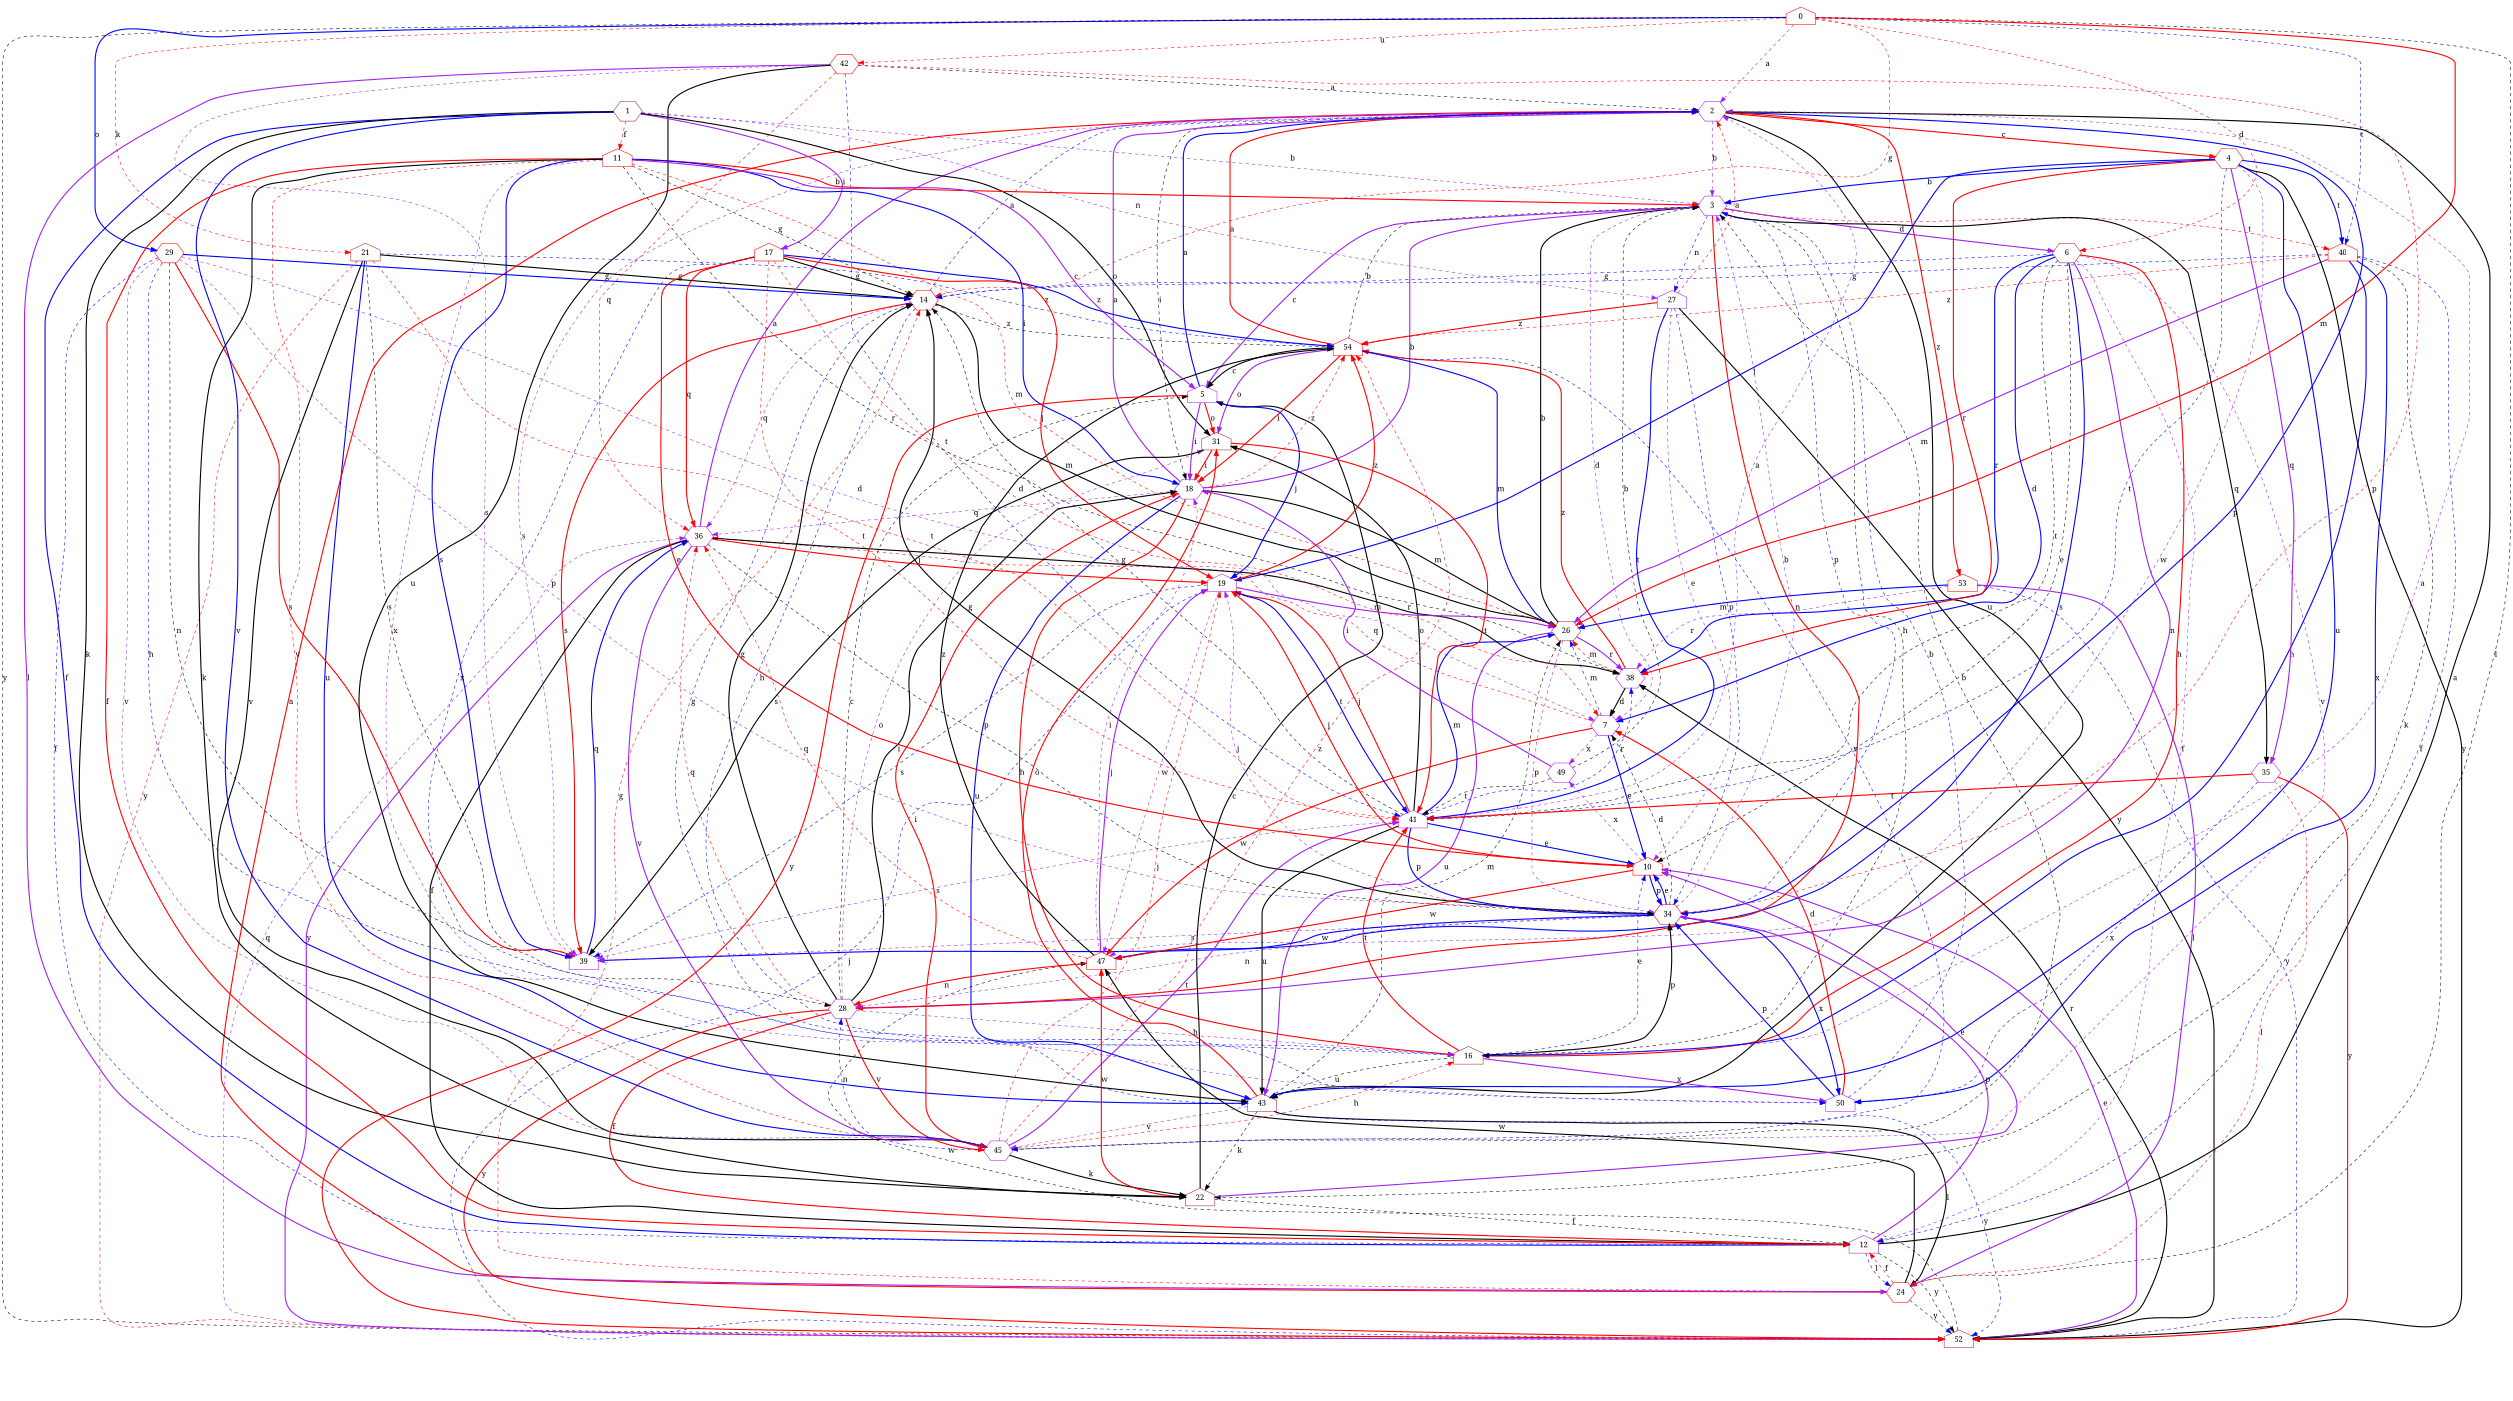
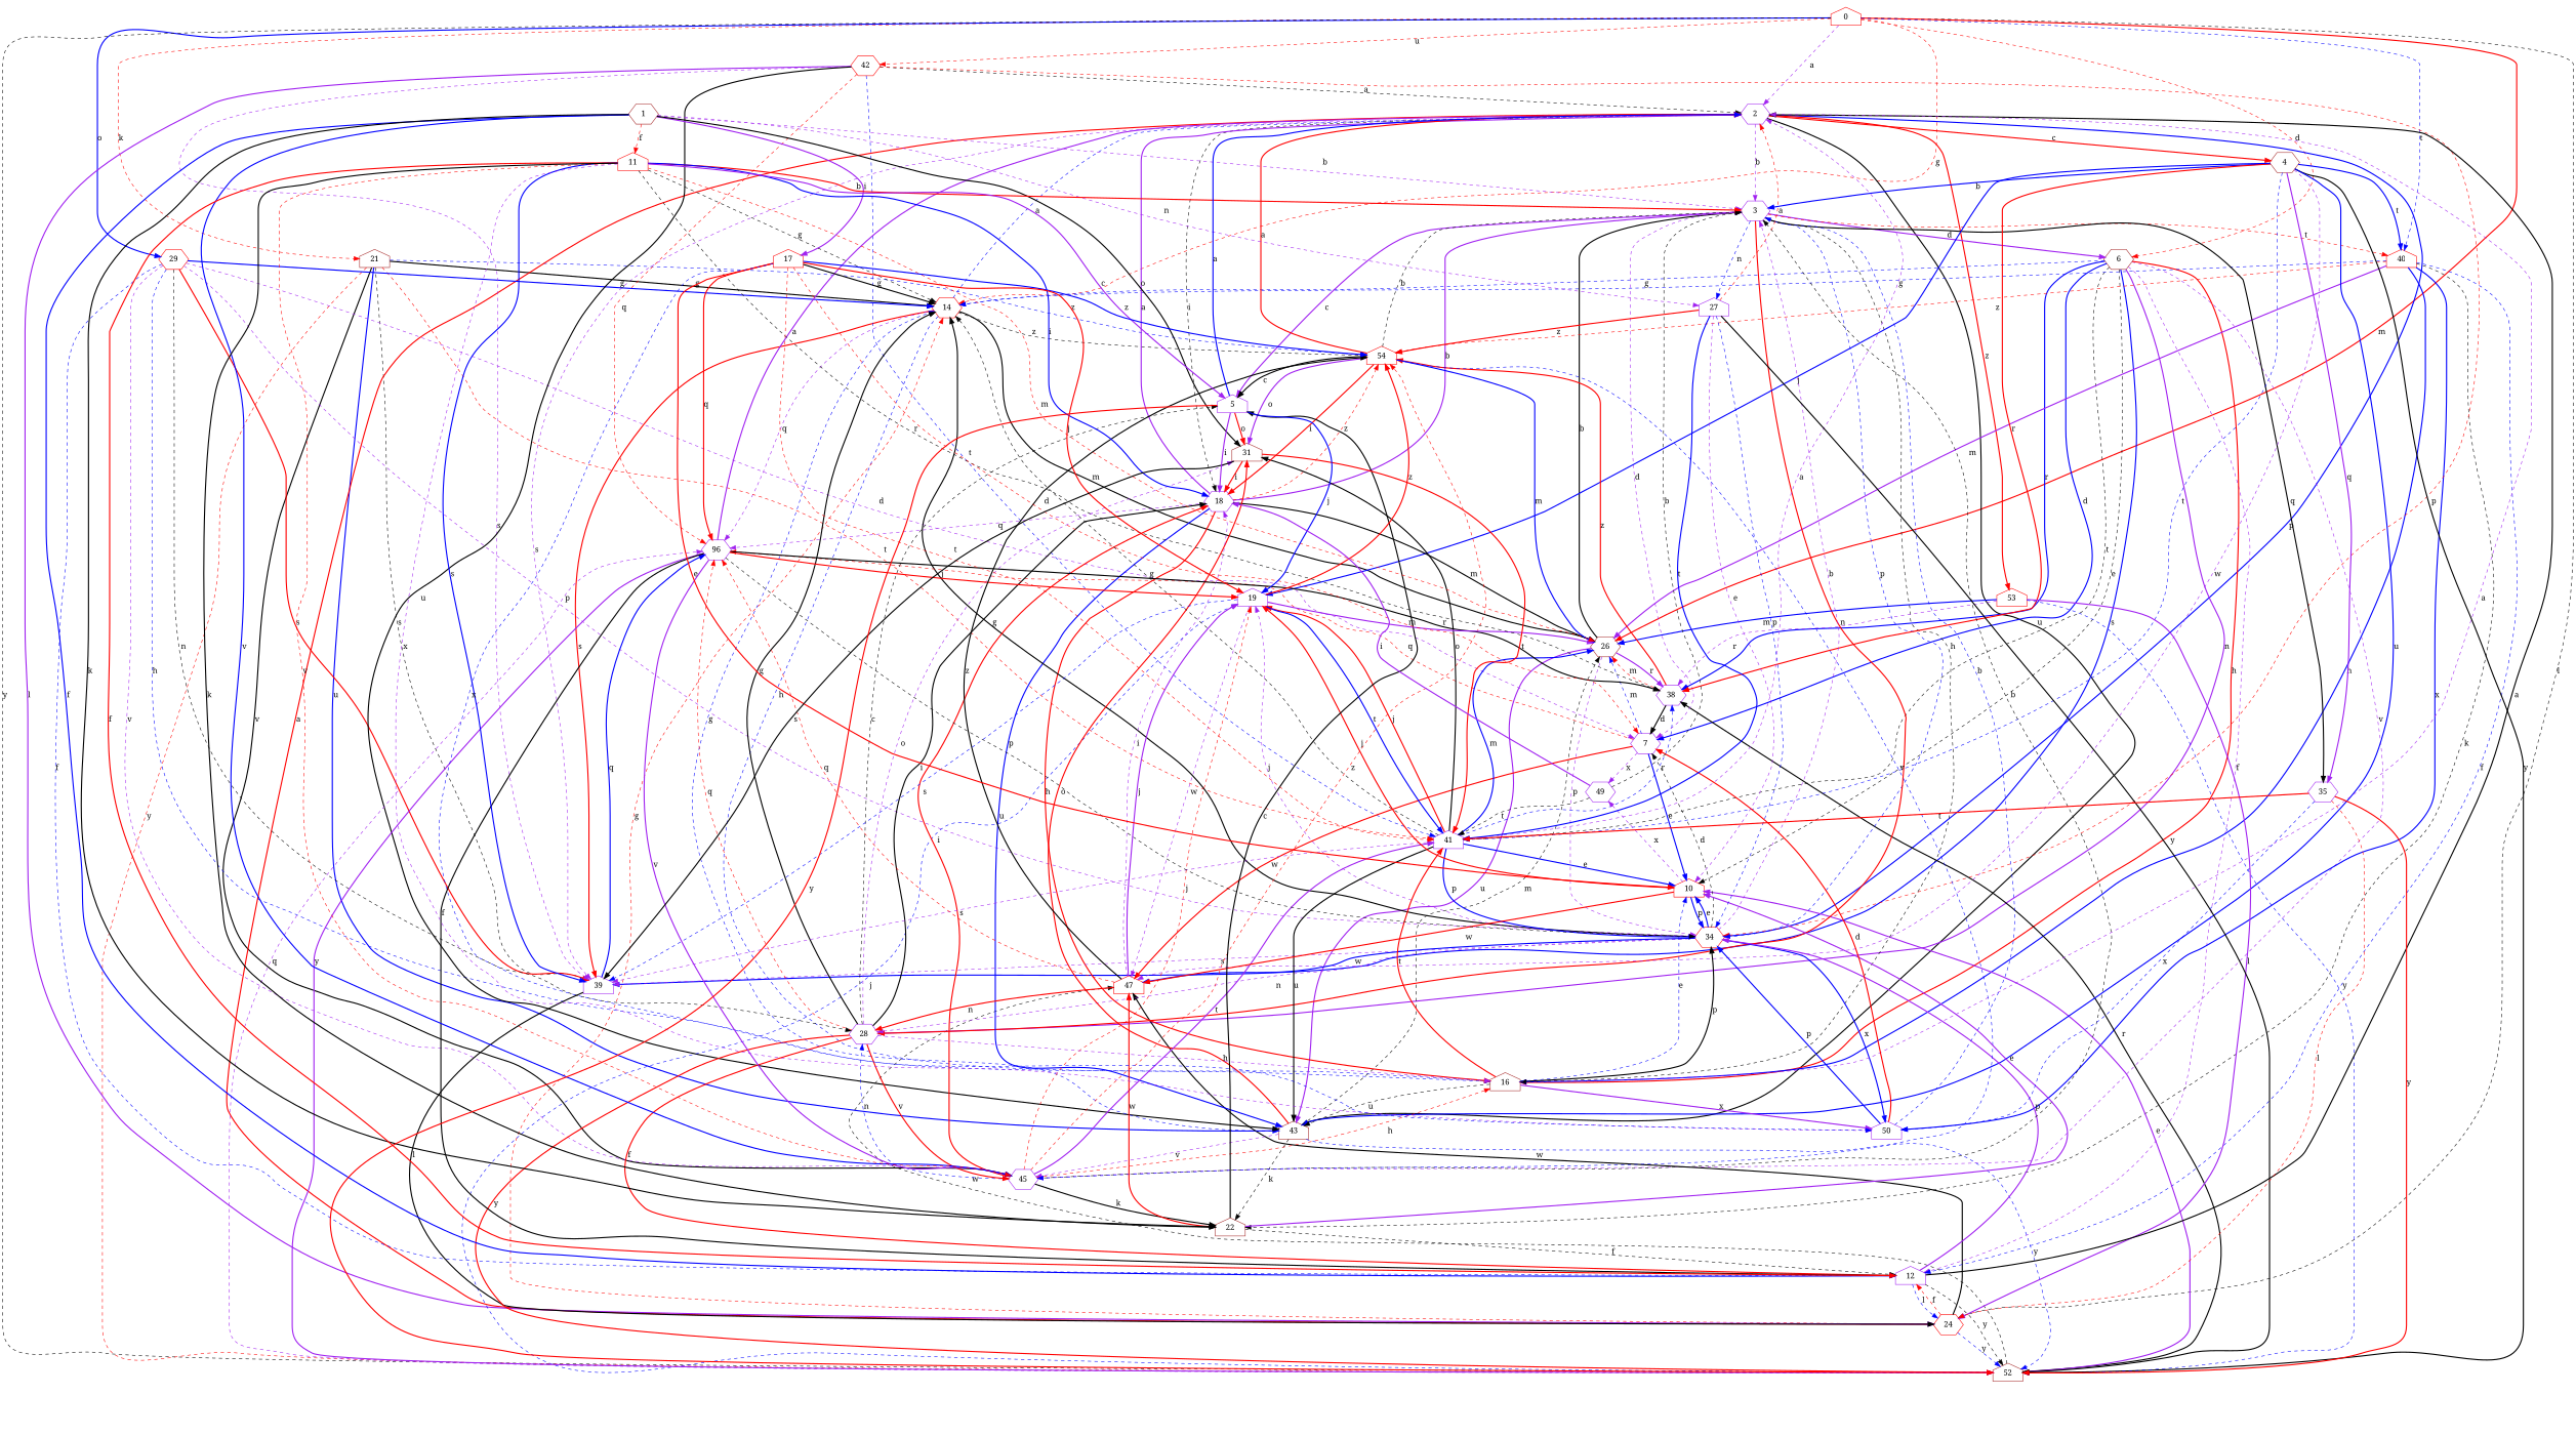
  strict digraph {
    fontname="Noto Serif"
    node [color=purple fontname="Noto Serif" shape=house]
    edge [color=red fontname="Noto Serif" style=bold]
    0 [color=red]
    2 [shape=hexagon]
    6 [color=brown shape=hexagon]
    14 [color=red shape=hexagon]
    21 [color=brown]
    24 [color=red shape=hexagon]
    26 [color=brown shape=hexagon]
    29 [color=red shape=hexagon]
    40 [color=red]
    42 [color=red shape=hexagon]
    52 [color=brown]
    3 [shape=hexagon]
    4 [color=brown shape=hexagon]
    18 [shape=hexagon]
    34 [color=red shape=hexagon]
    39
    43 [color=brown]
    53 [color=red]
    12
    45 [shape=hexagon]
    7 [shape=hexagon]
    16 [color=brown]
    28 [shape=hexagon]
    38 [shape=hexagon]
    41
    10 [color=red]
-   36 [shape=hexagon]
+   36 [shape=hexagon label=96]
    54 [color=red]
    47 [color=red]
    22 [color=brown]
    50
    19
    1 [color=brown shape=hexagon]
    11 [color=red]
    17 [color=red]
    27
    31 [color=brown]
    5
    35 [shape=hexagon]
    49 [shape=hexagon]
    0 -> 2 [color=purple label=a style=dashed]
    0 -> 6 [label=d style=dashed]
    0 -> 14 [label=g style=dashed]
    0 -> 21 [label=k style=dashed]
    0 -> 24 [color=black label=l style=dashed]
    0 -> 26 [label=m]
    0 -> 29 [color=blue label=o]
    0 -> 40 [color=blue label=t style=dashed]
    0 -> 42 [label=u style=dashed]
    0 -> 52 [color=black label=y style=dashed]
    2 -> 3 [color=purple label=b style=dashed]
    2 -> 4 [label=c]
    2 -> 18 [color=black label=i style=dashed]
    2 -> 34 [color=blue label=p]
    2 -> 39 [color=purple label=s style=dashed]
    2 -> 43 [color=black label=u]
    2 -> 53 [label=z]
    6 -> 14 [color=blue label=g style=dashed]
    6 -> 39 [color=blue label=s]
    6 -> 12 [color=purple label=f style=dashed]
    6 -> 45 [color=purple label=v style=dashed]
    6 -> 7 [color=blue label=d]
    6 -> 16 [label=h]
    6 -> 28 [color=purple label=n]
    6 -> 38 [color=blue label=r]
    6 -> 41 [color=black label=t style=dashed]
    6 -> 10 [color=black label=e style=dashed]
    14 -> 2 [color=blue label=a style=dashed]
    14 -> 26 [color=black label=m]
    14 -> 39 [label=s]
    14 -> 16 [color=blue label=h style=dashed]
    14 -> 36 [color=purple label=q style=dashed]
    14 -> 54 [color=black label=z style=dashed]
    21 -> 14 [color=black label=g]
    21 -> 52 [label=y style=dashed]
    21 -> 39 [color=black label=s style=dashed]
    21 -> 43 [color=blue label=u]
    21 -> 45 [color=black label=v]
    21 -> 41 [label=t style=dashed]
    21 -> 54 [color=blue label=z style=dashed]
    24 -> 2 [label=a]
    24 -> 14 [label=g style=dashed]
    24 -> 52 [color=blue label=y style=dashed]
    24 -> 12 [label=f style=dashed]
    24 -> 47 [color=black label=w]
    26 -> 3 [color=black label=b]
    26 -> 34 [color=purple label=p style=dashed]
    26 -> 43 [color=purple label=u]
    26 -> 38 [color=purple label=r]
    29 -> 14 [color=blue label=g]
    29 -> 34 [color=purple label=p style=dashed]
    29 -> 39 [label=s]
    29 -> 12 [color=blue label=f style=dashed]
    29 -> 45 [color=purple label=v style=dashed]
    29 -> 7 [color=purple label=d style=dashed]
    29 -> 16 [color=blue label=h style=dashed]
    29 -> 28 [color=black label=n style=dashed]
    40 -> 14 [color=blue label=g style=dashed]
    40 -> 26 [color=purple label=m]
    40 -> 12 [color=blue label=f style=dashed]
    40 -> 16 [color=blue label=h]
    40 -> 54 [label=z style=dashed]
    40 -> 22 [color=black label=k style=dashed]
    40 -> 50 [color=blue label=x]
    42 -> 2 [color=black label=a style=dashed]
    42 -> 24 [color=purple label=l]
    42 -> 34 [label=p style=dashed]
    42 -> 39 [color=purple label=s style=dashed]
    42 -> 43 [color=black label=u]
    42 -> 41 [color=blue label=t style=dashed]
    42 -> 36 [label=q style=dashed]
    52 -> 38 [color=black label=r]
    52 -> 10 [color=purple label=e]
    52 -> 36 [color=purple label=q style=dashed]
    52 -> 47 [color=black label=w style=dashed]
    52 -> 19 [color=blue label=j style=dashed]
    3 -> 6 [color=purple label=d]
    3 -> 40 [label=t style=dashed]
    3 -> 34 [color=blue label=p style=dashed]
    3 -> 7 [color=purple label=d style=dashed]
    3 -> 16 [color=black label=h style=dashed]
    3 -> 28 [label=n]
    3 -> 27 [color=blue label=n style=dashed]
    3 -> 5 [color=purple label=c]
    3 -> 35 [color=black label=q]
    4 -> 40 [color=blue label=t]
    4 -> 52 [color=black label=y]
    4 -> 3 [color=blue label=b]
    4 -> 43 [color=blue label=u]
    4 -> 38 [label=r]
    4 -> 41 [color=blue label=t style=dashed]
    4 -> 47 [color=purple label=w style=dashed]
    4 -> 19 [color=blue label=j]
    4 -> 35 [color=purple label=q]
    18 -> 2 [color=purple label=a]
    18 -> 26 [color=black label=m]
    18 -> 3 [color=purple label=b]
    18 -> 43 [color=blue label=u]
    18 -> 16 [label=h]
    18 -> 36 [color=purple label=q style=dashed]
    18 -> 54 [label=z style=dashed]
    34 -> 14 [color=black label=g]
    34 -> 3 [color=purple label=b style=dashed]
    34 -> 39 [color=purple label=s style=dashed]
    34 -> 7 [color=black label=d style=dashed]
    34 -> 28 [color=purple label=n style=dashed]
    34 -> 10 [color=blue label=e]
    34 -> 47 [color=blue label=w]
    34 -> 50 [color=blue label=x]
    34 -> 19 [color=purple label=j style=dashed]
    39 -> 36 [color=blue label=q]
    43 -> 14 [color=blue label=g style=dashed]
-   43 -> 24 [color=black label=l]
+   39 -> 24 [color=black label=l]
    43 -> 26 [color=black label=m style=dashed]
    43 -> 52 [color=blue label=y style=dashed]
    43 -> 45 [color=purple label=v style=dashed]
    43 -> 22 [color=black label=k style=dashed]
    43 -> 31 [label=o]
    53 -> 24 [color=purple label=l]
    53 -> 26 [color=blue label=m]
    53 -> 52 [color=blue label=y style=dashed]
    53 -> 38 [color=purple label=r style=dashed]
    12 -> 2 [color=black label=a]
    12 -> 24 [color=blue label=l style=dashed]
    12 -> 52 [color=black label=y style=dashed]
    12 -> 34 [color=purple label=p]
    45 -> 3 [color=black label=b style=dashed]
    45 -> 18 [label=i]
    45 -> 16 [label=h style=dashed]
    45 -> 28 [color=blue label=n style=dashed]
    45 -> 41 [color=purple label=t]
    45 -> 54 [label=z style=dashed]
    45 -> 22 [color=black label=k]
    45 -> 19 [label=j style=dashed]
    7 -> 26 [color=blue label=m style=dashed]
    7 -> 10 [color=blue label=e]
    7 -> 36 [label=q style=dashed]
    7 -> 47 [label=w]
    7 -> 49 [color=purple label=x style=dashed]
    16 -> 2 [color=purple label=a style=dashed]
    16 -> 34 [color=black label=p]
    16 -> 43 [color=black label=u style=dashed]
    16 -> 41 [label=t]
    16 -> 10 [color=blue label=e style=dashed]
    16 -> 50 [color=purple label=x]
    28 -> 14 [color=black label=g]
    28 -> 52 [label=y]
    28 -> 18 [color=black label=i]
    28 -> 12 [label=f]
    28 -> 45 [label=v]
    28 -> 16 [color=purple label=h style=dashed]
    28 -> 36 [label=q style=dashed]
    28 -> 31 [color=purple label=o style=dashed]
    28 -> 5 [color=black label=c style=dashed]
    38 -> 26 [label=m style=dashed]
    38 -> 7 [color=black label=d]
    38 -> 54 [label=z]
    41 -> 2 [color=purple label=a style=dashed]
    41 -> 14 [color=black label=g style=dashed]
    41 -> 26 [color=blue label=m]
    41 -> 34 [color=blue label=p]
    41 -> 39 [color=purple label=s style=dashed]
    41 -> 43 [color=black label=u]
    41 -> 38 [color=blue label=r style=dashed]
    41 -> 10 [color=blue label=e]
    41 -> 19 [label=j]
    41 -> 31 [color=black label=o]
    10 -> 34 [color=blue label=p]
    10 -> 47 [label=w]
    10 -> 19 [label=j]
    10 -> 49 [color=purple label=x style=dashed]
    36 -> 2 [color=purple label=a]
    36 -> 52 [color=purple label=y]
    36 -> 34 [color=black label=p style=dashed]
    36 -> 12 [color=black label=f]
    36 -> 45 [color=purple label=v]
    36 -> 38 [color=black label=r]
    36 -> 19 [label=j]
    54 -> 2 [label=a]
    54 -> 26 [color=blue label=m]
    54 -> 3 [color=black label=b style=dashed]
    54 -> 18 [label=i]
    54 -> 45 [color=blue label=v style=dashed]
    54 -> 31 [color=purple label=o]
    54 -> 5 [color=black label=c]
    47 -> 18 [color=purple label=i style=dashed]
    47 -> 28 [label=n]
    47 -> 36 [label=q style=dashed]
    47 -> 54 [color=black label=z]
    47 -> 19 [color=purple label=j]
    22 -> 12 [color=black label=f style=dashed]
    22 -> 10 [color=purple label=e]
    22 -> 47 [label=w]
    22 -> 5 [color=black label=c]
    50 -> 3 [color=blue label=b style=dashed]
    50 -> 34 [color=blue label=p]
    50 -> 7 [label=d]
    19 -> 26 [color=purple label=m]
    19 -> 39 [color=blue label=s style=dashed]
    19 -> 41 [color=blue label=t]
    19 -> 54 [label=z]
    19 -> 47 [color=purple label=w style=dashed]
    1 -> 3 [color=purple label=b style=dashed]
    1 -> 12 [color=blue label=f]
    1 -> 45 [color=blue label=v]
    1 -> 22 [color=black label=k]
    1 -> 11 [label=f style=dashed]
    1 -> 17 [color=purple label=i]
    1 -> 27 [color=purple label=n style=dashed]
    1 -> 31 [color=black label=o]
    11 -> 14 [color=black label=g style=dashed]
    11 -> 26 [label=m style=dashed]
    11 -> 3 [label=b]
    11 -> 18 [color=blue label=i]
    11 -> 39 [color=blue label=s]
    11 -> 12 [label=f]
    11 -> 45 [label=v style=dashed]
    11 -> 38 [color=black label=r style=dashed]
    11 -> 22 [color=black label=k]
    11 -> 50 [color=purple label=x style=dashed]
    11 -> 5 [color=purple label=c]
    17 -> 14 [color=black label=g]
    17 -> 7 [label=d style=dashed]
    17 -> 41 [label=t style=dashed]
    17 -> 10 [label=e]
    17 -> 36 [label=q]
    17 -> 54 [color=blue label=z]
    17 -> 50 [color=blue label=x style=dashed]
    17 -> 19 [label=j]
    27 -> 2 [label=a style=dashed]
    27 -> 52 [color=black label=y]
    27 -> 34 [color=blue label=p style=dashed]
    27 -> 41 [color=blue label=t]
    27 -> 10 [color=purple label=e style=dashed]
    27 -> 54 [label=z]
    31 -> 18 [label=i]
    31 -> 39 [color=black label=s]
    31 -> 41 [label=t]
    5 -> 2 [color=blue label=a]
    5 -> 52 [label=y]
    5 -> 18 [color=purple label=i]
    5 -> 19 [color=blue label=j]
    5 -> 31 [label=o]
    35 -> 24 [label=l style=dashed]
    35 -> 52 [label=y]
    35 -> 41 [label=t]
    35 -> 50 [color=blue label=x style=dashed]
    49 -> 3 [color=black label=b style=dashed]
    49 -> 18 [color=purple label=i]
    49 -> 41 [color=black label=t style=dashed]
  }
